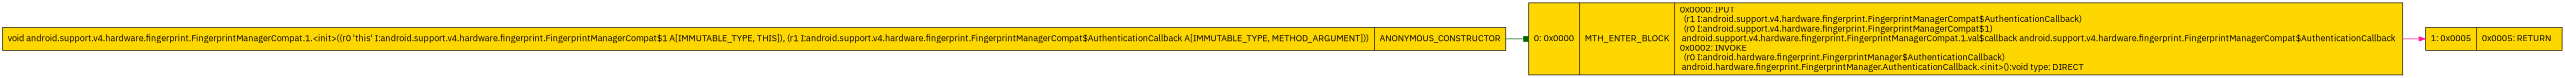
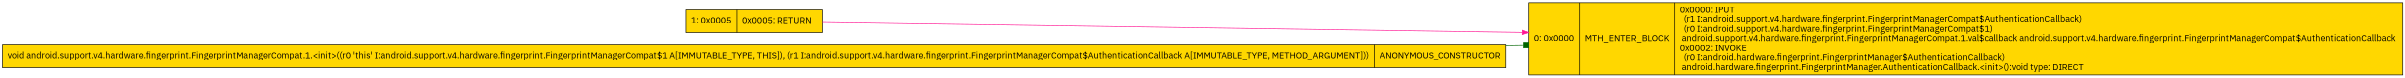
  digraph {
    rankdir=LR
    fontname="IBM Plex Sans"
    node [shape=record style=filled fillcolor=gold fontname="IBM Plex Sans"]
    edge [fontname="IBM Plex Sans"]
    n1 [label="{0\:\ 0x0000|MTH_ENTER_BLOCK\l|0x0000: IPUT  \l  (r1 I:android.support.v4.hardware.fingerprint.FingerprintManagerCompat$AuthenticationCallback)\l  (r0 I:android.support.v4.hardware.fingerprint.FingerprintManagerCompat$1)\l android.support.v4.hardware.fingerprint.FingerprintManagerCompat.1.val$callback android.support.v4.hardware.fingerprint.FingerprintManagerCompat$AuthenticationCallback \l0x0002: INVOKE  \l  (r0 I:android.hardware.fingerprint.FingerprintManager$AuthenticationCallback)\l android.hardware.fingerprint.FingerprintManager.AuthenticationCallback.\<init\>():void type: DIRECT \l}"]
    n2 [label="{1\:\ 0x0005|0x0005: RETURN   \l}"]
    n3 [label="{void android.support.v4.hardware.fingerprint.FingerprintManagerCompat.1.\<init\>((r0 'this' I:android.support.v4.hardware.fingerprint.FingerprintManagerCompat$1 A[IMMUTABLE_TYPE, THIS]), (r1 I:android.support.v4.hardware.fingerprint.FingerprintManagerCompat$AuthenticationCallback A[IMMUTABLE_TYPE, METHOD_ARGUMENT]))  | ANONYMOUS_CONSTRUCTOR\l}"]
-   n1 -> n2 [color=deeppink arrowhead=normal]
+   n2 -> n1 [color=deeppink arrowhead=normal]
    n3 -> n1 [color=darkgreen arrowhead=box]
  }
